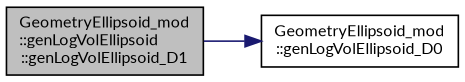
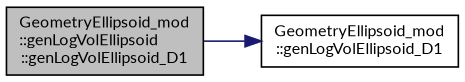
  digraph {
    rankdir=LR
    fontname=Lato
    node [color=black fontname=Lato fontsize=10 shape=record style=filled]
    n1 [fillcolor=grey75 fontcolor=black height=0.2 label="GeometryEllipsoid_mod\l::genLogVolEllipsoid\l::genLogVolEllipsoid_D1" width=0.4]
-   n2 [fillcolor=white height=0.2 label="GeometryEllipsoid_mod\l::genLogVolEllipsoid_D0" width=0.4]
+   n2 [fillcolor=white height=0.2 label="GeometryEllipsoid_mod\l::genLogVolEllipsoid_D1" width=0.4]
    n1 -> n2 [color=midnightblue fontname=Lato fontsize=10 labelfontname=Helvetica labelfontsize=10 style=solid]
  }
